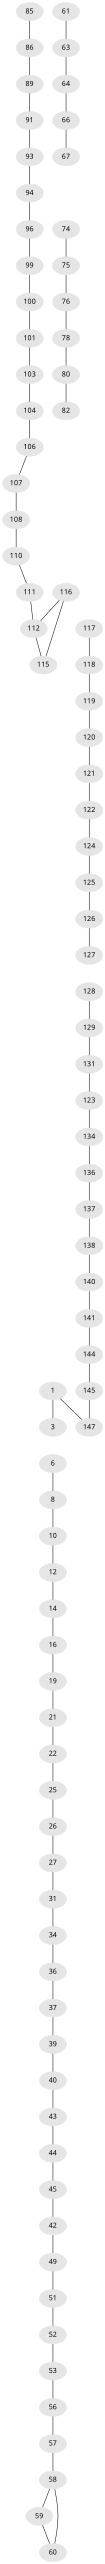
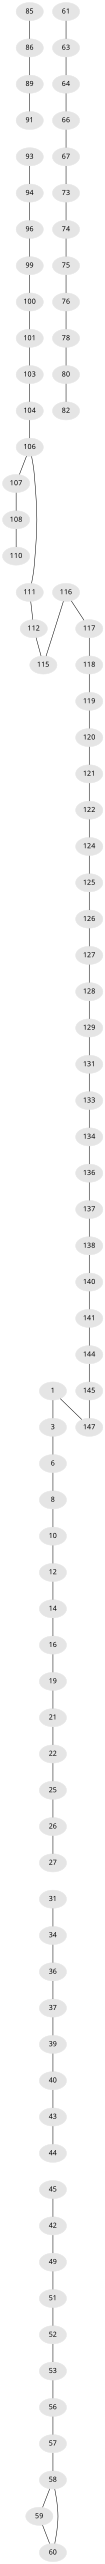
  graph {
    fontname="Noto Sans"
    node [color=gray90 fontname="Noto Sans" style=filled]
    edge [fontname="Noto Sans"]
    1 [super="+2+149"]
    3 [super="+4"]
    147 [super="+148"]
    6 [super="+7"]
    8 [super="+9"]
    10 [super="+11"]
    12 [super="+13"]
    14 [super="+15"]
    16 [super="+17"]
    19 [super="+20"]
    21
    22 [super="+23"]
    25
    26
    27 [super="+28"]
    31 [super="+32"]
    34 [super="+35"]
    36
    37 [super="+38"]
    39
    40 [super="+41"]
    43
    44
    45 [super="+46"]
    n25 [label=42 super="+48"]
    49 [super="+50"]
    51
    52
    53 [super="+54"]
    56
    57
    58
    59
    60
    61 [super="+62"]
    63
    64 [super="+65"]
    66
    67 [super="+68"]
+   73
    74
    75
    76 [super="+77"]
    78 [super="+79"]
    80 [super="+81"]
    82
    86 [super="+87"]
    85
    89 [super="+90"]
    91 [super="+92"]
    93
    94 [super="+95"]
    96 [super="+97"]
    99
    100
    101 [super="+102"]
    103
    104 [super="+105"]
    106
    107
    108 [super="+109"]
    110
    111
    112 [super="+113"]
    115
    116
    117
    118
    119
    120
    121
    122 [super="+123"]
    124
    125
    126
    127
    128
    129 [super="+130"]
    131 [super="+132"]
-   133 [label=123]
+   133
    134 [super="+135"]
    136
    137
    138 [super="+139"]
    140
    141 [super="+142"]
    144
    145 [super="+146"]
    1 -- 3
    1 -- 147
+   3 -- 6
    6 -- 8
    8 -- 10
    10 -- 12
    12 -- 14
    14 -- 16
    16 -- 19
    19 -- 21
    21 -- 22
    22 -- 25
    25 -- 26
    26 -- 27
-   27 -- 31
    31 -- 34
    34 -- 36
    36 -- 37
    37 -- 39
    39 -- 40
    40 -- 43
    43 -- 44
-   44 -- 45
    45 -- n25
    n25 -- 49
    49 -- 51
    51 -- 52
    52 -- 53
    53 -- 56
    56 -- 57
    57 -- 58
    58 -- 59
    59 -- 60
    60 -- 58
    61 -- 63
    63 -- 64
    64 -- 66
    66 -- 67
+   67 -- 73
+   73 -- 74
    74 -- 75
    75 -- 76
    76 -- 78
    78 -- 80
    80 -- 82
    86 -- 89
    85 -- 86
    89 -- 91
-   91 -- 93
    93 -- 94
    94 -- 96
    96 -- 99
    99 -- 100
    100 -- 101
    101 -- 103
    103 -- 104
    104 -- 106
    106 -- 107
    107 -- 108
    108 -- 110
-   110 -- 111
+   106 -- 111
    111 -- 112
    112 -- 115
    115 -- 116
-   116 -- 112
+   116 -- 117
    117 -- 118
    118 -- 119
    119 -- 120
    120 -- 121
    121 -- 122
    122 -- 124
    124 -- 125
    125 -- 126
    126 -- 127
+   127 -- 128
    128 -- 129
    129 -- 131
    131 -- 133
    133 -- 134
    134 -- 136
    136 -- 137
    137 -- 138
    138 -- 140
    140 -- 141
    141 -- 144
    144 -- 145
    145 -- 147
  }
